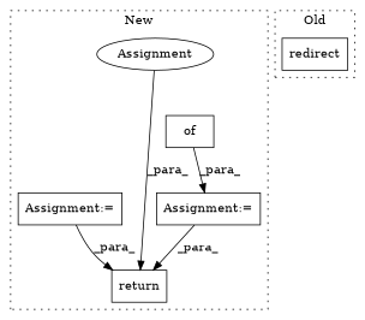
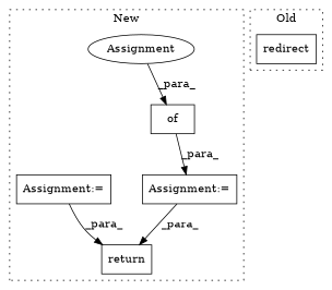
  digraph {
    node [a=32 shape=box]
    n1 [a=41 l=7 label=return s=5979]
    n2 [l="3,1" label=of s="5949,5966"]
    n3 [a=45 l=11 label=Assignment s=5952 shape=ellipse]
    n4 [a=7 l=1 label="Assignment:=" s=5944]
    n5 [a=7 l=4 label="Assignment:=" s=3982]
    n6 [l="9,1" label=redirect s="5768,5813"]
    subgraph cluster_1 {
      label=New
      style=dotted
      n1
      n2
      n3
      n4
      n5
    }
    subgraph cluster_2 {
      label=Old
      style=dotted
      n6
    }
    n2 -> n4 [label=_para_]
-   n3 -> n1 [label=_para_]
+   n3 -> n2 [label=_para_]
    n4 -> n1 [label=_para_]
    n5 -> n1 [label=_para_]
  }
